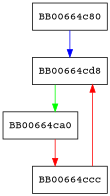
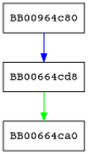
  digraph {
    fontname="Courier Prime"
    splines=ortho
    node [fontname="Courier Prime" shape=box]
    edge [color=red fontname="Courier Prime"]
-   BB00664c80
+   BB00664c80 [label=BB00964c80]
    BB00664cd8
-   BB00664ccc
    BB00664ca0
    BB00664c80 -> BB00664cd8 [color=blue]
    BB00664cd8 -> BB00664ca0 [color=green]
-   BB00664ccc -> BB00664cd8
-   BB00664ca0 -> BB00664ccc
  }
